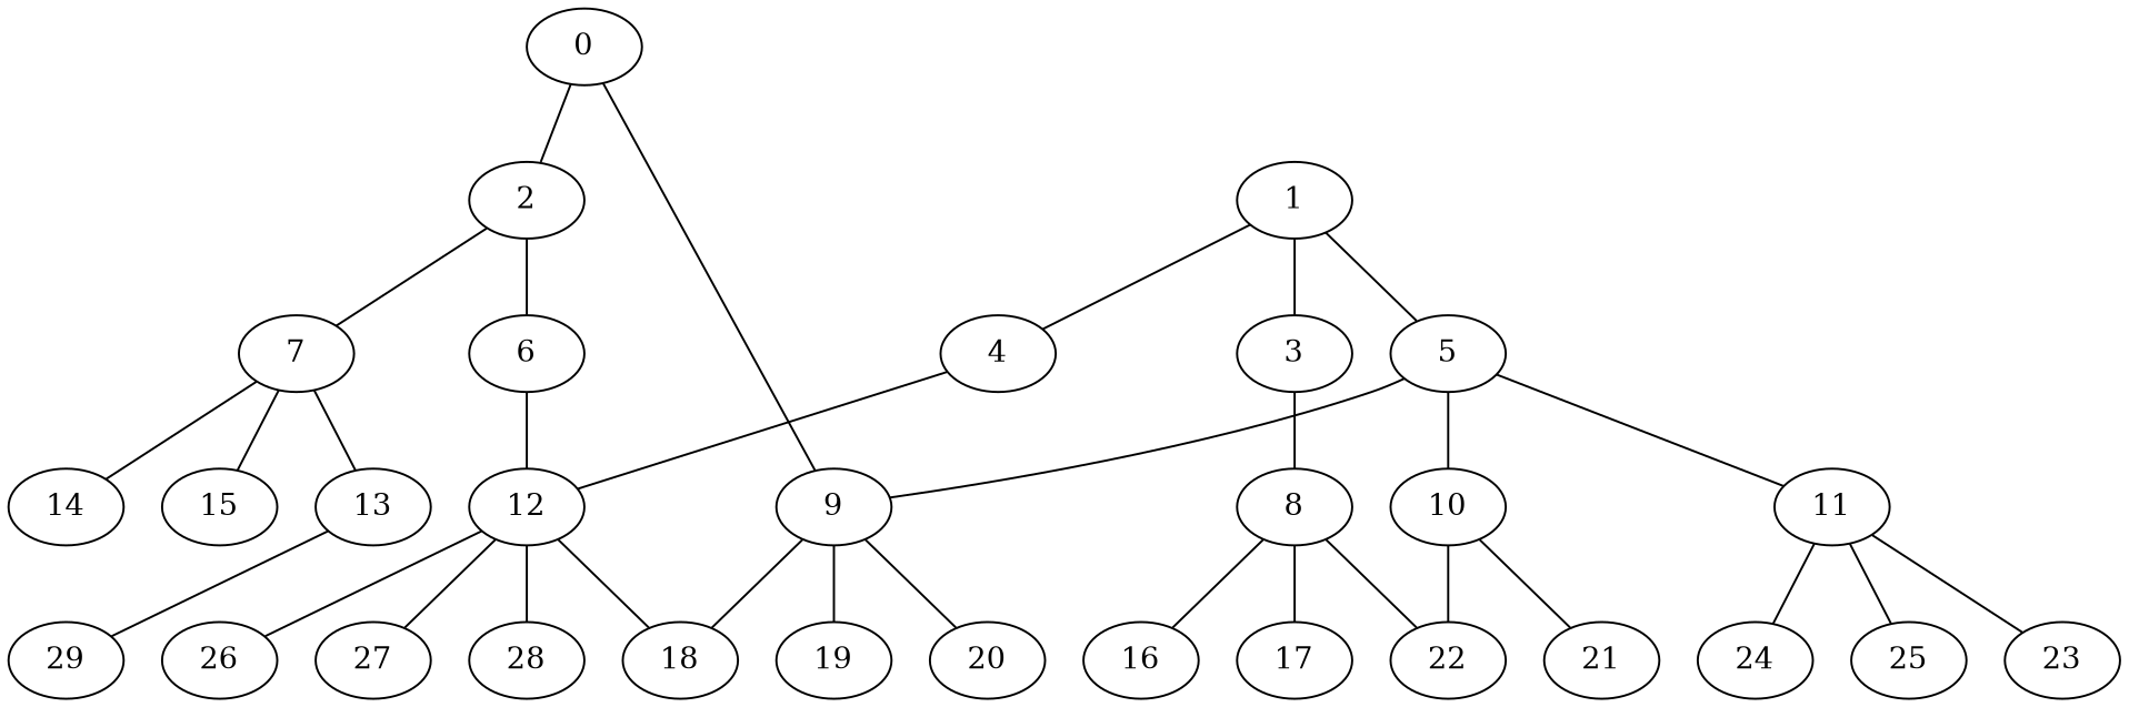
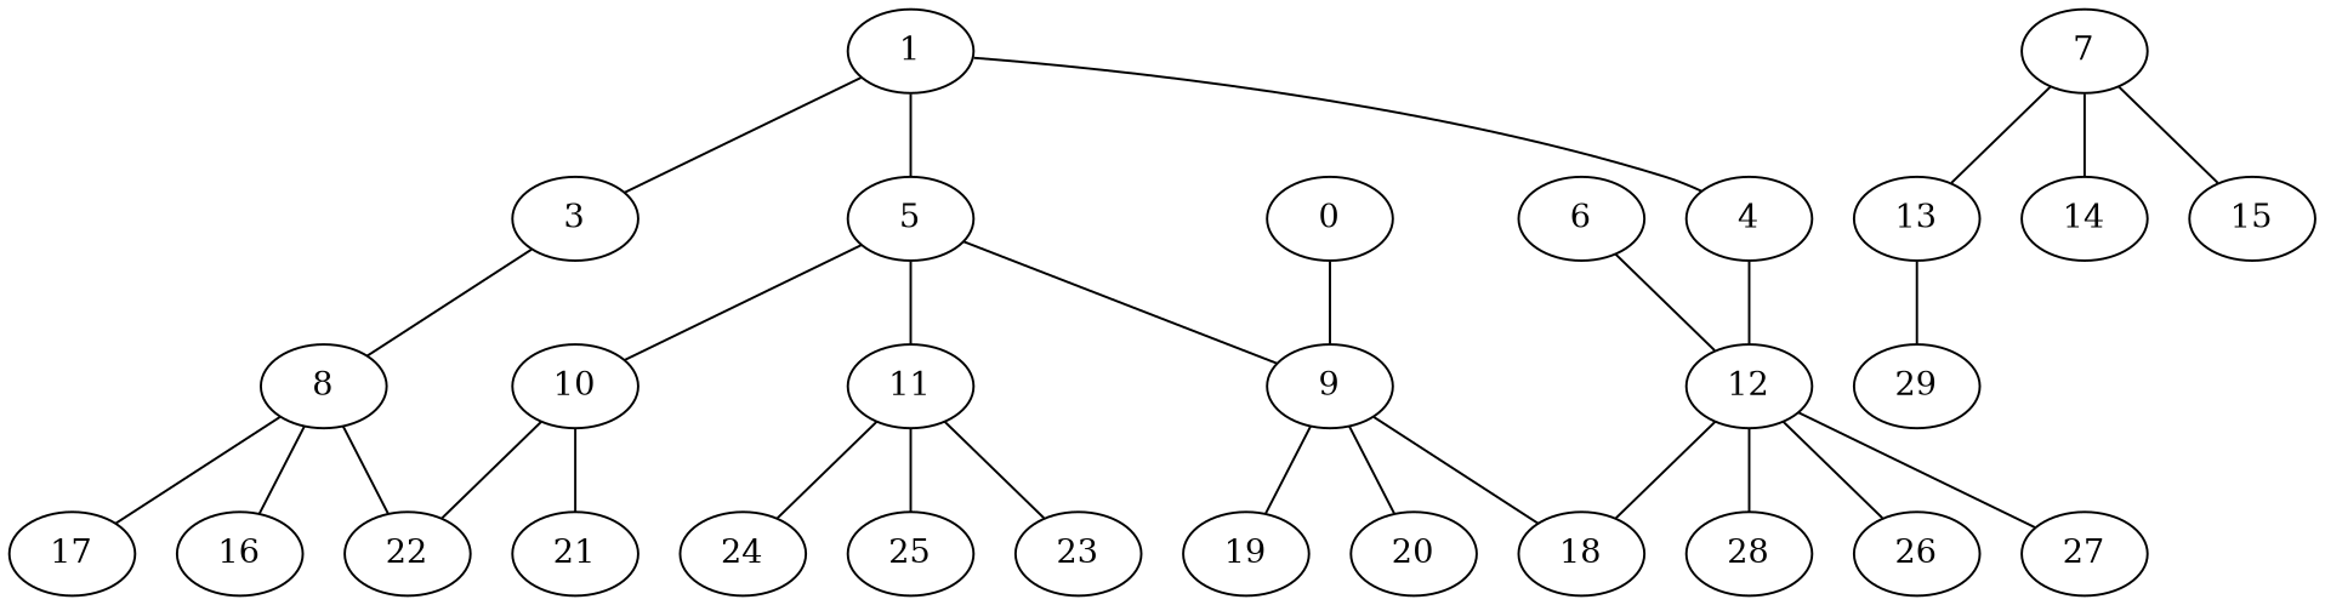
  graph {
    0
-   2
    9
    1
    3
    4
    5
    6
    7
    8
    12
    10
    11
    13
    14
    15
    16
    17
    22
    18
    26
    27
    28
    21
    24
    25
    23
    19
    20
    29
-   0 -- 2
    0 -- 9
-   2 -- 6
-   2 -- 7
    9 -- 18
    9 -- 19
    9 -- 20
    1 -- 3
    1 -- 4
    1 -- 5
    3 -- 8
    4 -- 12
    5 -- 9
    5 -- 10
    5 -- 11
    6 -- 12
    7 -- 13
    7 -- 14
    7 -- 15
    8 -- 16
    8 -- 17
    8 -- 22
    12 -- 18
    12 -- 26
    12 -- 27
    12 -- 28
    10 -- 22
    10 -- 21
    11 -- 24
    11 -- 25
    11 -- 23
    13 -- 29
  }
